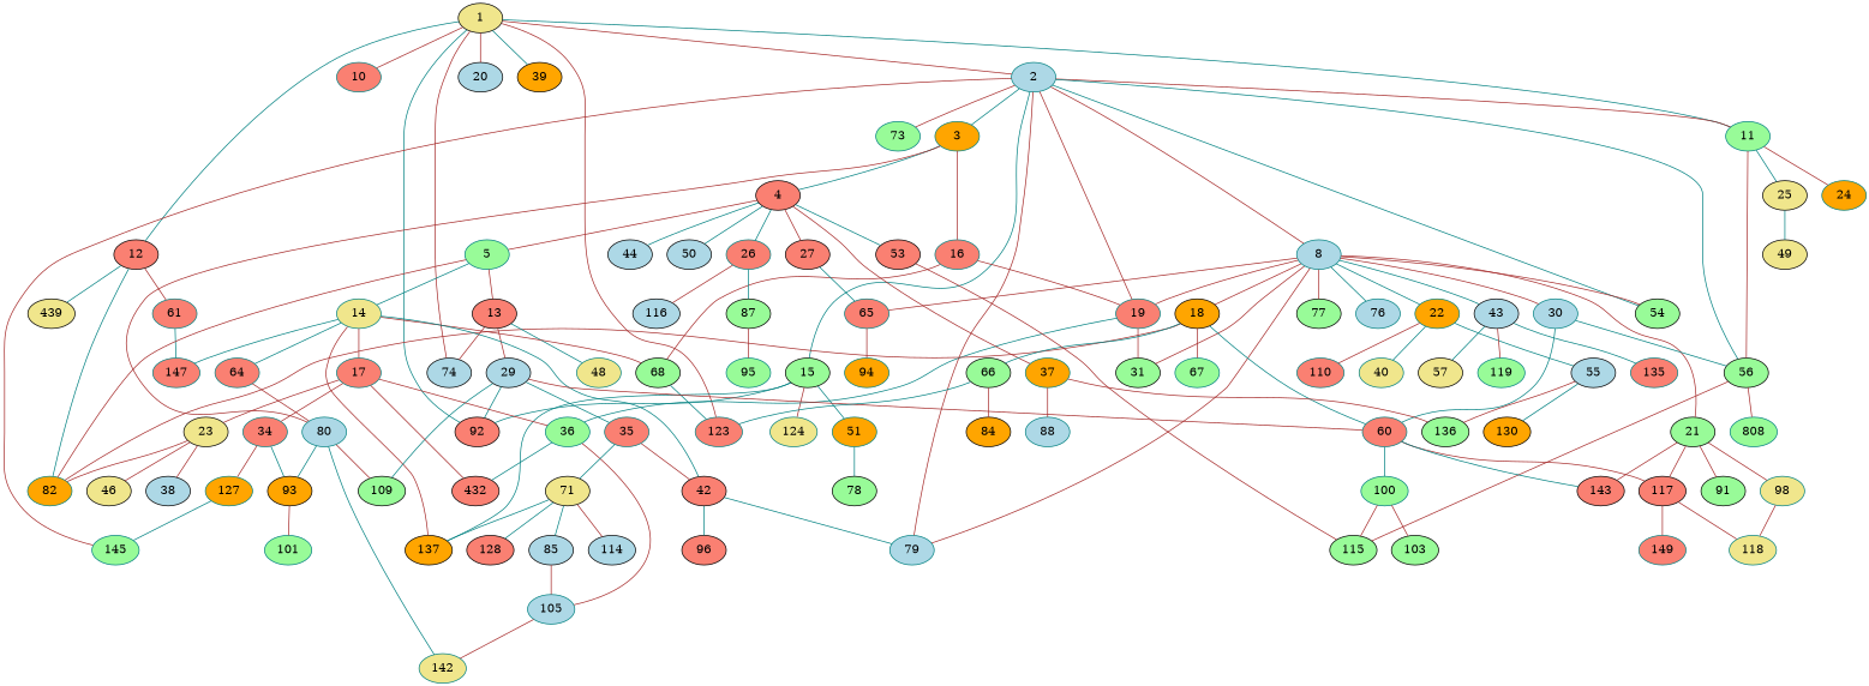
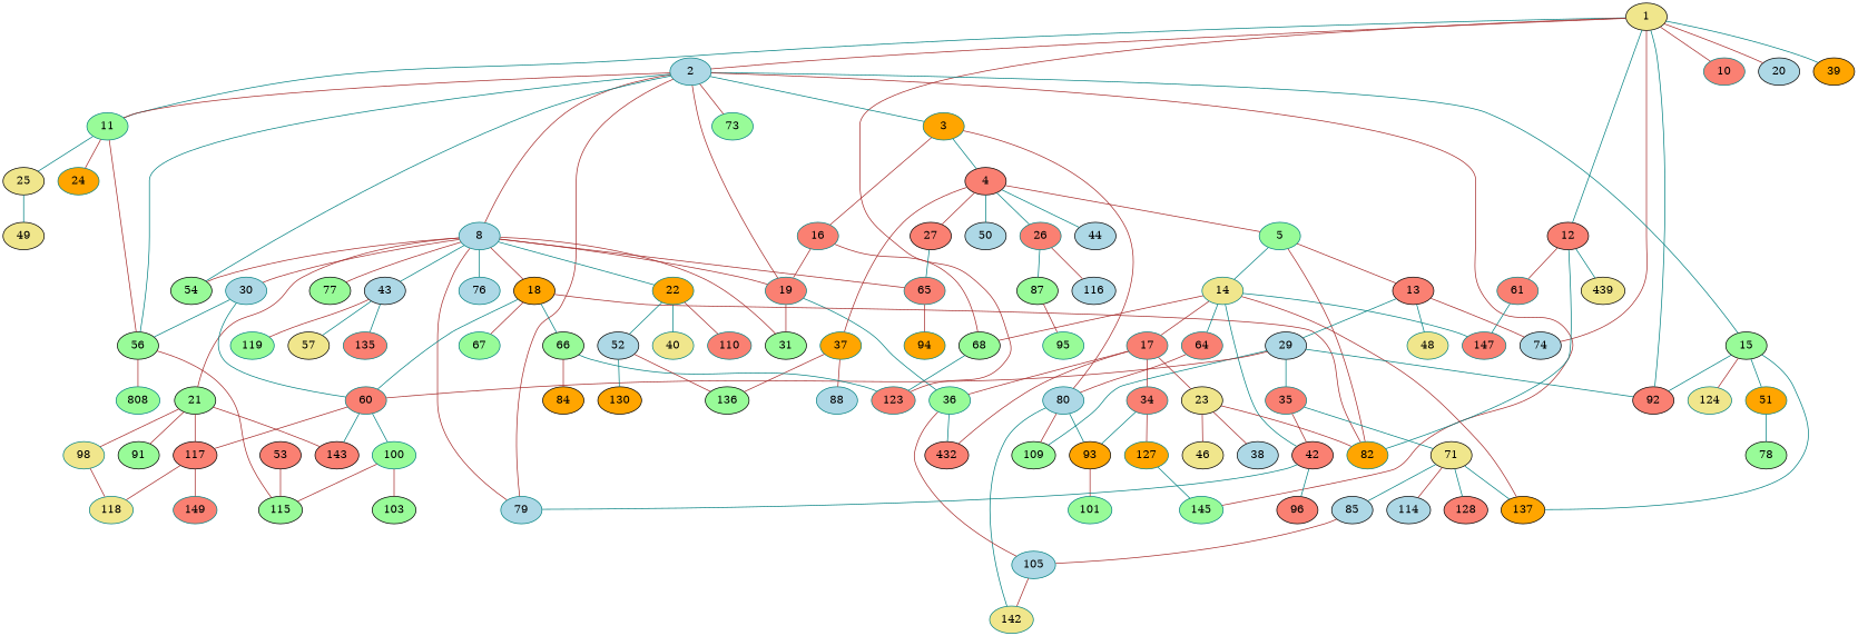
  graph {
    node [color=black fillcolor=salmon style=filled]
    edge [color=brown]
    1 [fillcolor=khaki super="+45"]
    2 [color=teal fillcolor=lightblue super="+59"]
    10 [color=teal]
    11 [color=teal fillcolor=palegreen super="+90"]
    12 [super="+111"]
    20 [fillcolor=lightblue]
    39 [fillcolor=orange]
    74 [fillcolor=lightblue]
    92 [super="+131"]
    123 [color=teal]
    3 [color=teal fillcolor=orange super="+6"]
    8 [color=teal fillcolor=lightblue super="+9"]
    15 [fillcolor=palegreen super="+28"]
    19 [color=teal super="+32"]
    54 [fillcolor=palegreen]
    56 [fillcolor=palegreen]
    73 [color=teal fillcolor=palegreen]
    79 [color=teal fillcolor=lightblue]
    145 [color=teal fillcolor=palegreen]
    24 [color=teal fillcolor=orange]
    25 [fillcolor=khaki super="+62"]
    82 [color=teal fillcolor=orange super="+122"]
    61 [color=teal]
    n24 [fillcolor=khaki label=439]
    4 [super="+7"]
    16 [color=teal super="+120"]
    80 [color=teal fillcolor=lightblue super="+97"]
    18 [fillcolor=orange super="+121"]
    21 [fillcolor=palegreen super="+47"]
    22 [color=teal fillcolor=orange super="+52"]
    30 [color=teal fillcolor=lightblue super="+112"]
    31 [fillcolor=palegreen]
    43 [fillcolor=lightblue super="+72"]
    65 [color=teal super="+126"]
    76 [color=teal fillcolor=lightblue]
    77 [fillcolor=palegreen]
    137 [fillcolor=orange]
    51 [color=teal fillcolor=orange]
    124 [color=teal fillcolor=khaki]
    36 [color=teal fillcolor=palegreen super="+106"]
    115 [fillcolor=palegreen super="+140"]
    n42 [color=teal fillcolor=palegreen label=808 super="+125"]
    5 [color=teal fillcolor=palegreen super="+81"]
    26 [color=teal]
    27
    37 [color=teal fillcolor=orange]
    44 [fillcolor=lightblue]
    50 [fillcolor=lightblue]
    53 [super="+141"]
    68 [fillcolor=palegreen super="+83"]
    109 [fillcolor=palegreen]
    93 [fillcolor=orange super="+107"]
    142 [color=teal fillcolor=khaki]
    13 [super="+33"]
    14 [color=teal fillcolor=khaki super="+58"]
    87 [fillcolor=palegreen super="+133"]
    116 [fillcolor=lightblue super="+134"]
    88 [color=teal fillcolor=lightblue]
    136 [fillcolor=palegreen]
    29 [fillcolor=lightblue]
    48 [color=teal fillcolor=khaki super="+70"]
    17 [color=teal super="+102"]
    42 [super="+113"]
    64 [color=teal]
    147 [color=teal]
    60 [color=teal super="+63"]
    66 [fillcolor=palegreen super="+69"]
    67 [color=teal fillcolor=palegreen super="+129"]
    91 [fillcolor=palegreen super="+104"]
    98 [color=teal fillcolor=khaki super="+99"]
    117 [super="+146"]
    143
    40 [color=teal fillcolor=khaki]
-   55 [fillcolor=lightblue super="+86"]
+   55 [fillcolor=lightblue super="+86" label=52]
    110 [color=teal]
    57 [fillcolor=khaki]
    119 [color=teal fillcolor=palegreen]
    135 [color=teal]
    94 [color=teal fillcolor=orange]
    49 [fillcolor=khaki]
    35 [color=teal]
    23 [fillcolor=khaki]
    34 [color=teal super="+41"]
    n84 [label=432 super="+138"]
    96
    78 [fillcolor=palegreen super="+148"]
    38 [fillcolor=lightblue]
    46 [fillcolor=khaki]
    127 [color=teal fillcolor=orange]
    105 [color=teal fillcolor=lightblue]
    100 [color=teal fillcolor=palegreen]
    84 [fillcolor=orange]
    118 [color=teal fillcolor=khaki super="+144"]
    149 [color=teal]
    130 [fillcolor=orange]
    95 [color=teal fillcolor=palegreen]
    71 [fillcolor=khaki super="+75"]
    101 [color=teal fillcolor=palegreen]
    85 [fillcolor=lightblue]
    114 [fillcolor=lightblue]
    128
    103 [fillcolor=palegreen]
    1 -- 2
    1 -- 10
    1 -- 11 [color=teal]
    1 -- 12 [color=teal]
    1 -- 20
    1 -- 39 [color=teal]
    1 -- 74
    1 -- 92 [color=teal]
    1 -- 123
    2 -- 11
    2 -- 3 [color=teal]
    2 -- 8
    2 -- 15 [color=teal]
    2 -- 19
    2 -- 54 [color=teal]
    2 -- 56 [color=teal]
    2 -- 73
    2 -- 79
    2 -- 145
    11 -- 56
    11 -- 24
    11 -- 25 [color=teal]
    12 -- 82 [color=teal]
    12 -- 61
    12 -- n24 [color=teal]
    3 -- 4 [color=teal]
    3 -- 16
    3 -- 80
    8 -- 19
    8 -- 54
    8 -- 79
    8 -- 18
    8 -- 21
    8 -- 22 [color=teal]
    8 -- 30
    8 -- 31
    8 -- 43 [color=teal]
    8 -- 65
    8 -- 76 [color=teal]
    8 -- 77
    15 -- 92 [color=teal]
    15 -- 137 [color=teal]
    15 -- 51 [color=teal]
    15 -- 124
    19 -- 31
    19 -- 36 [color=teal]
    56 -- 115
    56 -- n42
    25 -- 49 [color=teal]
    61 -- 147 [color=teal]
    4 -- 5
    4 -- 26 [color=teal]
    4 -- 27
    4 -- 37
    4 -- 44 [color=teal]
    4 -- 50 [color=teal]
-   4 -- 53 [color=teal]
    16 -- 19
    16 -- 68
    80 -- 109
    80 -- 93 [color=teal]
    80 -- 142 [color=teal]
    18 -- 82
    18 -- 60 [color=teal]
    18 -- 66 [color=teal]
    18 -- 67
    21 -- 91
    21 -- 98
    21 -- 117
    21 -- 143
    22 -- 40 [color=teal weight=2]
    22 -- 55 [color=teal]
    22 -- 110
    30 -- 56 [color=teal]
    30 -- 60 [color=teal]
    43 -- 57 [color=teal]
    43 -- 119
    43 -- 135 [color=teal]
    65 -- 94
    51 -- 78 [color=teal]
    36 -- n84 [color=teal]
    36 -- 105
    5 -- 82
    5 -- 13
    5 -- 14 [color=teal]
    26 -- 87 [color=teal]
    26 -- 116
    27 -- 65 [color=teal]
    37 -- 88
    37 -- 136
    53 -- 115
    68 -- 123 [color=teal]
    93 -- 101
    13 -- 74
-   13 -- 29
+   13 -- 29 [color=teal]
    13 -- 48 [color=teal]
    14 -- 137
    14 -- 68 [weight=2]
    14 -- 17
    14 -- 42 [color=teal]
    14 -- 64 [color=teal]
    14 -- 147 [color=teal]
    87 -- 95
    29 -- 92 [color=teal]
    29 -- 109 [color=teal]
    29 -- 60
    29 -- 35 [color=teal]
    17 -- 36
    17 -- 23
    17 -- 34
    17 -- n84
    42 -- 79 [color=teal]
    42 -- 96 [color=teal]
    64 -- 80
    60 -- 117
    60 -- 143 [color=teal]
    60 -- 100 [color=teal]
    66 -- 123 [color=teal]
    66 -- 84
    98 -- 118
    117 -- 118
    117 -- 149
    55 -- 136
    55 -- 130 [color=teal]
    35 -- 42
    35 -- 71 [color=teal]
    23 -- 82
    23 -- 38
    23 -- 46
    34 -- 93 [color=teal]
    34 -- 127
    127 -- 145 [color=teal]
    105 -- 142
    100 -- 115
    100 -- 103
    71 -- 137 [color=teal]
    71 -- 85 [color=teal]
    71 -- 114
    71 -- 128 [color=teal]
    85 -- 105
  }
